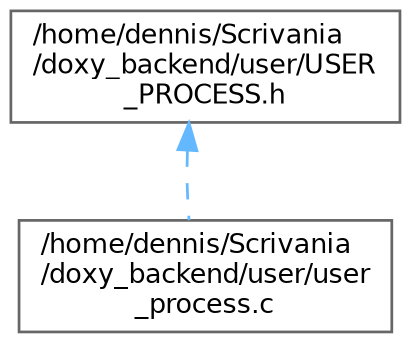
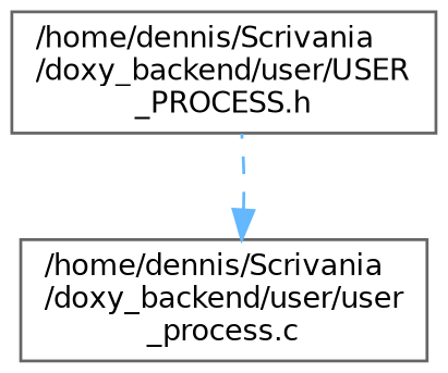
  digraph {
    node [fillcolor=white fontname=Helvetica fontsize=10 shape=box style=filled]
    n1 [color=gray40 fontcolor=black height=0.2 label="/home/dennis/Scrivania\l/doxy_backend/user/USER\l_PROCESS.h" width=0.4]
    n2 [color=grey40 height=0.2 label="/home/dennis/Scrivania\l/doxy_backend/user/user\l_process.c" width=0.4]
-   n1 -> n2 [color=steelblue1 dir=back fontname=Helvetica fontsize=10 labelfontname=Helvetica labelfontsize=10 style=dashed]
+   n2 -> n1 [color=steelblue1 dir=back fontname=Helvetica fontsize=10 labelfontname=Helvetica labelfontsize=10 style=dashed]
  }
